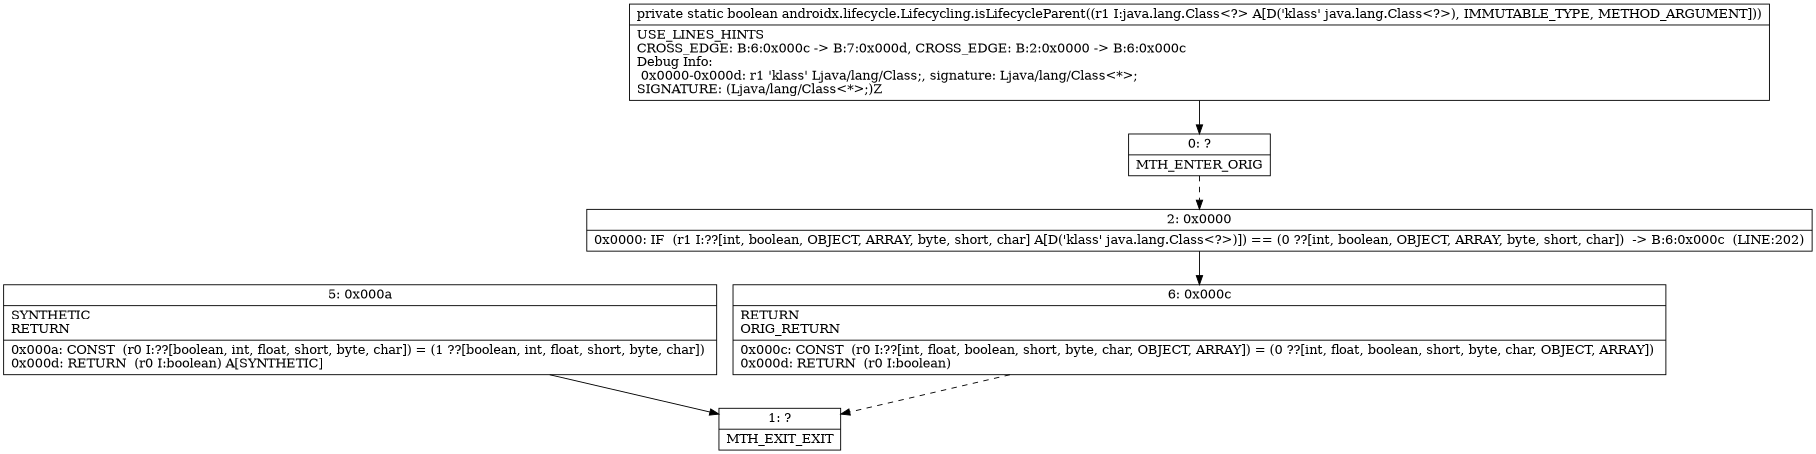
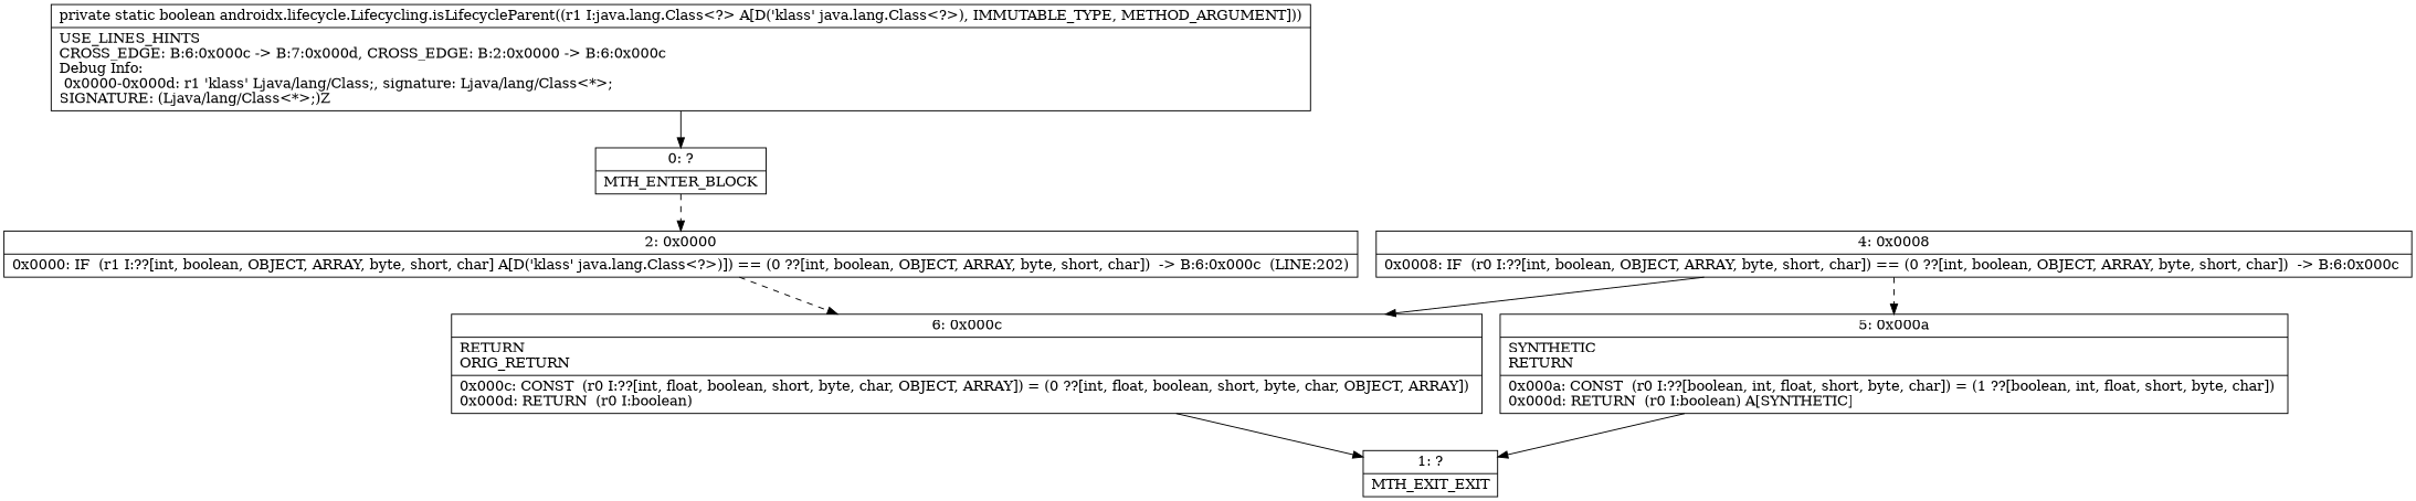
  digraph {
    node [shape=record]
-   n1 [label="{0\:\ ?|MTH_ENTER_ORIG\l}"]
+   n1 [label="{0\:\ ?|MTH_ENTER_BLOCK\l}"]
    n2 [label="{2\:\ 0x0000|0x0000: IF  (r1 I:??[int, boolean, OBJECT, ARRAY, byte, short, char] A[D('klass' java.lang.Class\<?\>)]) == (0 ??[int, boolean, OBJECT, ARRAY, byte, short, char])  \-\> B:6:0x000c  (LINE:202)\l}"]
    n3 [label="{6\:\ 0x000c|RETURN\lORIG_RETURN\l|0x000c: CONST  (r0 I:??[int, float, boolean, short, byte, char, OBJECT, ARRAY]) = (0 ??[int, float, boolean, short, byte, char, OBJECT, ARRAY]) \l0x000d: RETURN  (r0 I:boolean) \l}"]
    n4 [label="{1\:\ ?|MTH_EXIT_EXIT\l}"]
+   n5 [label="{4\:\ 0x0008|0x0008: IF  (r0 I:??[int, boolean, OBJECT, ARRAY, byte, short, char]) == (0 ??[int, boolean, OBJECT, ARRAY, byte, short, char])  \-\> B:6:0x000c \l}"]
    n6 [label="{5\:\ 0x000a|SYNTHETIC\lRETURN\l|0x000a: CONST  (r0 I:??[boolean, int, float, short, byte, char]) = (1 ??[boolean, int, float, short, byte, char]) \l0x000d: RETURN  (r0 I:boolean) A[SYNTHETIC]\l}"]
    n7 [label="{private static boolean androidx.lifecycle.Lifecycling.isLifecycleParent((r1 I:java.lang.Class\<?\> A[D('klass' java.lang.Class\<?\>), IMMUTABLE_TYPE, METHOD_ARGUMENT]))  | USE_LINES_HINTS\lCROSS_EDGE: B:6:0x000c \-\> B:7:0x000d, CROSS_EDGE: B:2:0x0000 \-\> B:6:0x000c\lDebug Info:\l  0x0000\-0x000d: r1 'klass' Ljava\/lang\/Class;, signature: Ljava\/lang\/Class\<*\>;\lSIGNATURE: (Ljava\/lang\/Class\<*\>;)Z\l}"]
    n1 -> n2 [style=dashed]
-   n2 -> n3
-   n3 -> n4 [style=dashed]
+   n2 -> n3 [style=dashed]
+   n3 -> n4
+   n5 -> n3
+   n5 -> n6 [style=dashed]
    n6 -> n4
    n7 -> n1
  }
